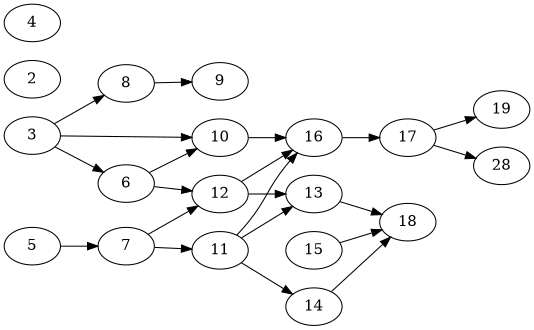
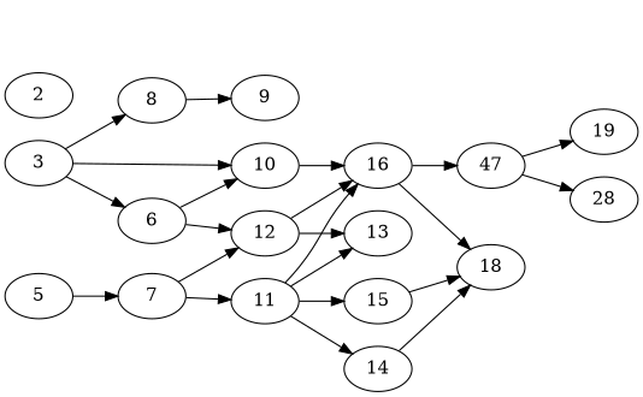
  digraph {
    rankdir=LR
    node [alpha=0.15]
    6 [alpha=0.20 expect_size=19432448]
    10 [expect_size=27031552]
    12 [alpha=0.02 expect_size=44740608]
    16 [alpha=0.07 expect_size=8336384]
    13 [expect_size=52327424]
    2 [alpha=0.03 expect_size=39094272]
    3 [alpha=0.18 expect_size=11855872]
    8 [alpha=0.07 expect_size=48029696]
    9 [expect_size=49772544]
-   4 [alpha=0.12 expect_size=13014016]
    5 [alpha=0.11 expect_size=23658496]
    7 [alpha=0.12 expect_size=9627648]
    11 [alpha=0.11 expect_size=45412352]
    14 [alpha=0.09 expect_size=48583680]
    15 [alpha=0.01 expect_size=29455360]
-   17 [alpha=0.01 expect_size=7706624]
+   17 [alpha=0.01 expect_size=7706624 label=47]
    18 [alpha=0.13 expect_size=34989056]
    19 [alpha=0.01 expect_size=51330048]
    n19 [alpha=0.02 expect_size=38745088 label=28]
    6 -> 10
    6 -> 12
    10 -> 16
    12 -> 16
    12 -> 13
    16 -> 17
-   13 -> 18
+   16 -> 18
    3 -> 6
    3 -> 10
    3 -> 8
    8 -> 9
    5 -> 7
    7 -> 12
    7 -> 11
    11 -> 16
    11 -> 13
    11 -> 14
+   11 -> 15
    14 -> 18
    15 -> 18
    17 -> 19
    17 -> n19
  }
